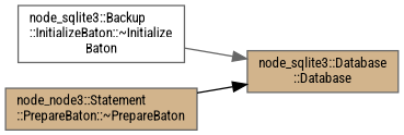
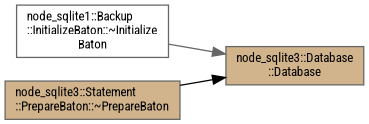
  digraph {
    fontname="Roboto Condensed"
    rankdir=RL
    node [color=grey40 fillcolor=tan fontname="Roboto Condensed" fontsize=10 shape=box style=filled]
    edge [dir=back fontname="Roboto Condensed" fontsize=10 labelfontname=Helvetica labelfontsize=10 style=solid]
    n1 [color=gray40 fontcolor=black height=0.2 label="node_sqlite3::Database\l::Database" width=0.4]
-   n2 [fillcolor=white height=0.2 label="node_sqlite3::Backup\l::InitializeBaton::~Initialize\lBaton" width=0.4]
-   n3 [height=0.2 label="node_node3::Statement\l::PrepareBaton::~PrepareBaton" width=0.4]
+   n2 [fillcolor=white height=0.2 label="node_sqlite1::Backup\l::InitializeBaton::~Initialize\lBaton" width=0.4]
+   n3 [height=0.2 label="node_sqlite3::Statement\l::PrepareBaton::~PrepareBaton" width=0.4]
    n1 -> n2 [color=gray40]
    n1 -> n3 [color=black]
  }
